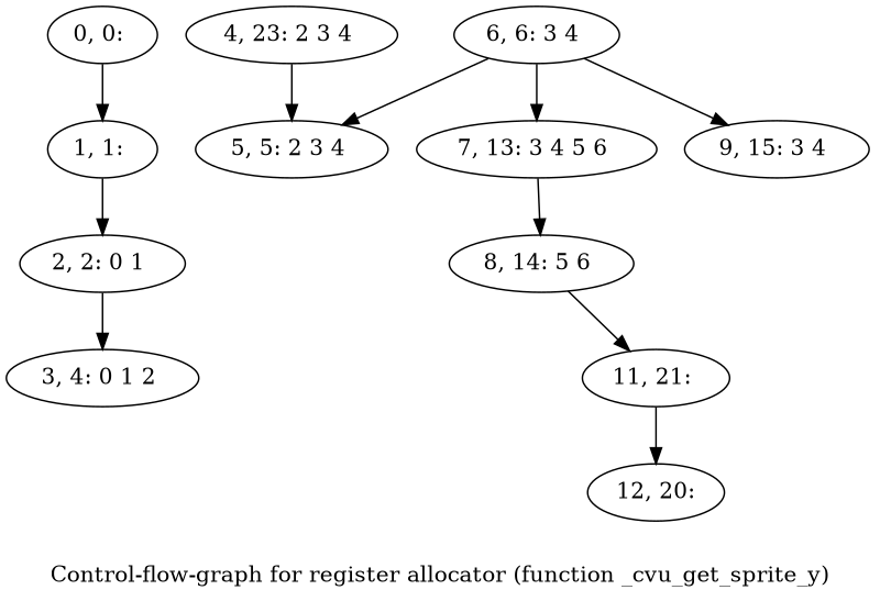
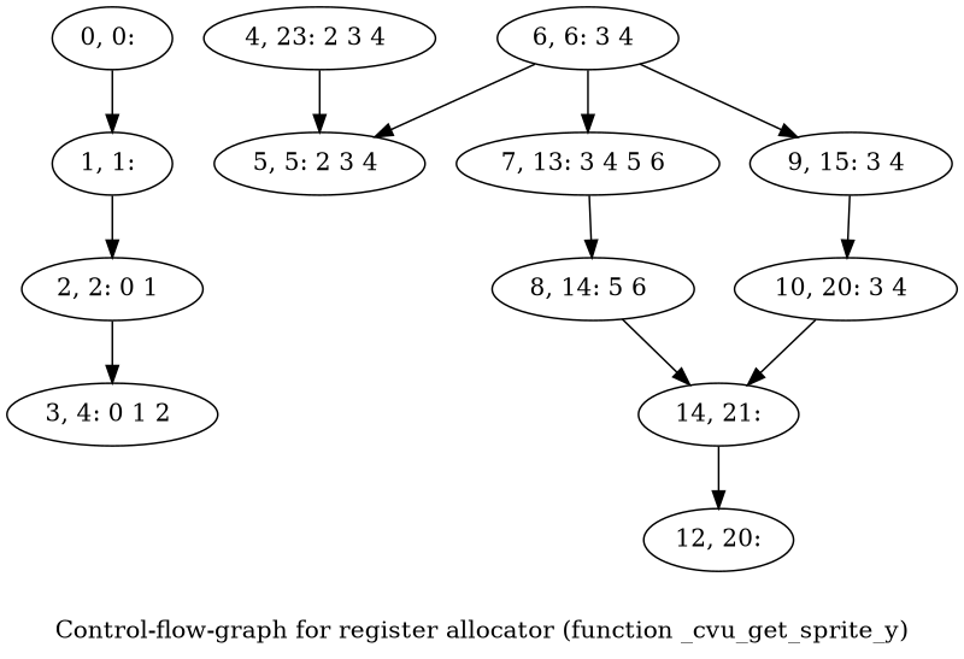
  digraph {
    label="Control-flow-graph for register allocator (function _cvu_get_sprite_y)"
    n1 [label="0, 0: "]
    n2 [label="1, 1: "]
    n3 [label="2, 2: 0 1 "]
    n4 [label="3, 4: 0 1 2 "]
    n5 [label="4, 23: 2 3 4 "]
    n6 [label="5, 5: 2 3 4 "]
    n7 [label="6, 6: 3 4 "]
    n8 [label="7, 13: 3 4 5 6 "]
    n9 [label="9, 15: 3 4 "]
    n10 [label="8, 14: 5 6 "]
-   n12 [label="11, 21: "]
+   n11 [label="10, 20: 3 4 "]
+   n12 [label="14, 21:"]
    n13 [label="12, 20:"]
    n1 -> n2
    n2 -> n3
    n3 -> n4
    n5 -> n6
    n7 -> n6
    n7 -> n8
    n7 -> n9
    n8 -> n10
+   n9 -> n11
    n10 -> n12
+   n11 -> n12
    n12 -> n13
  }
